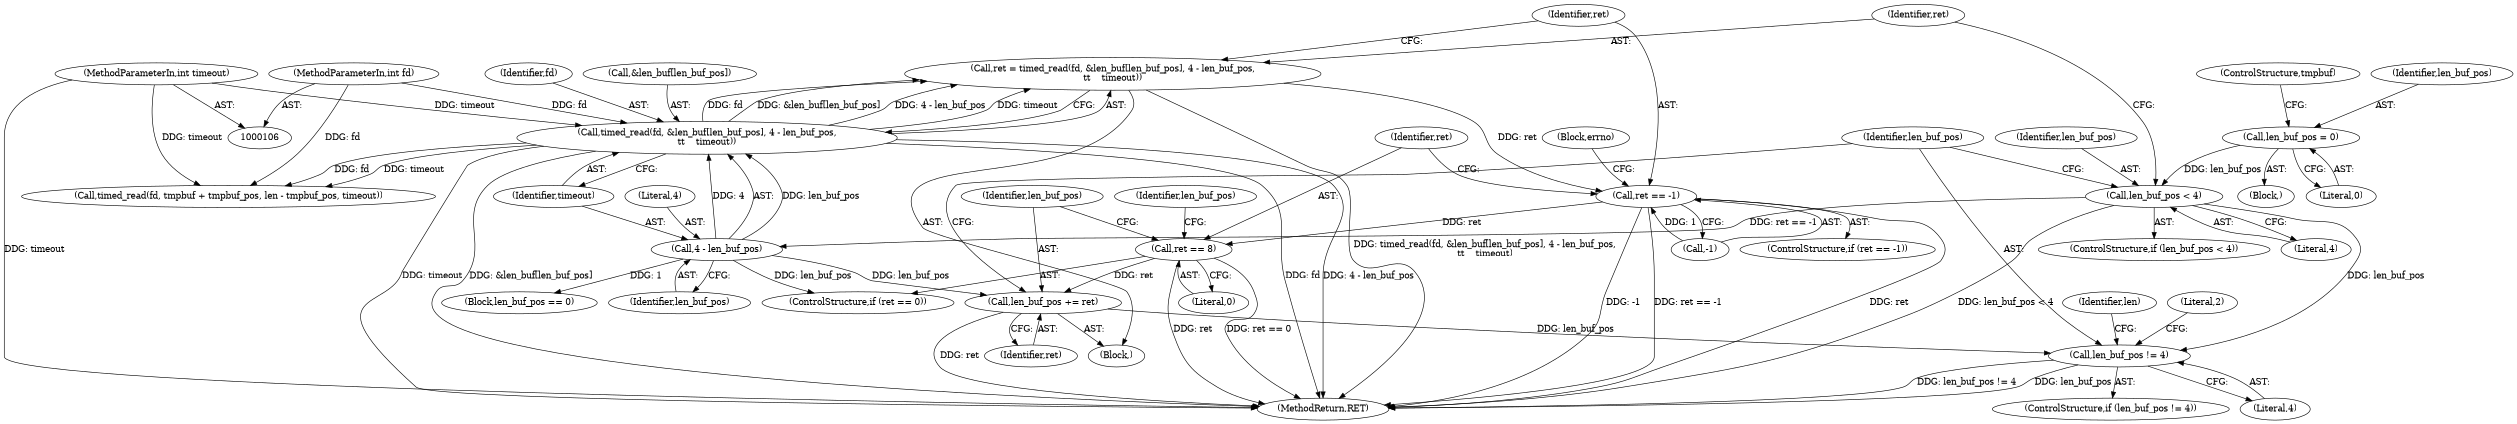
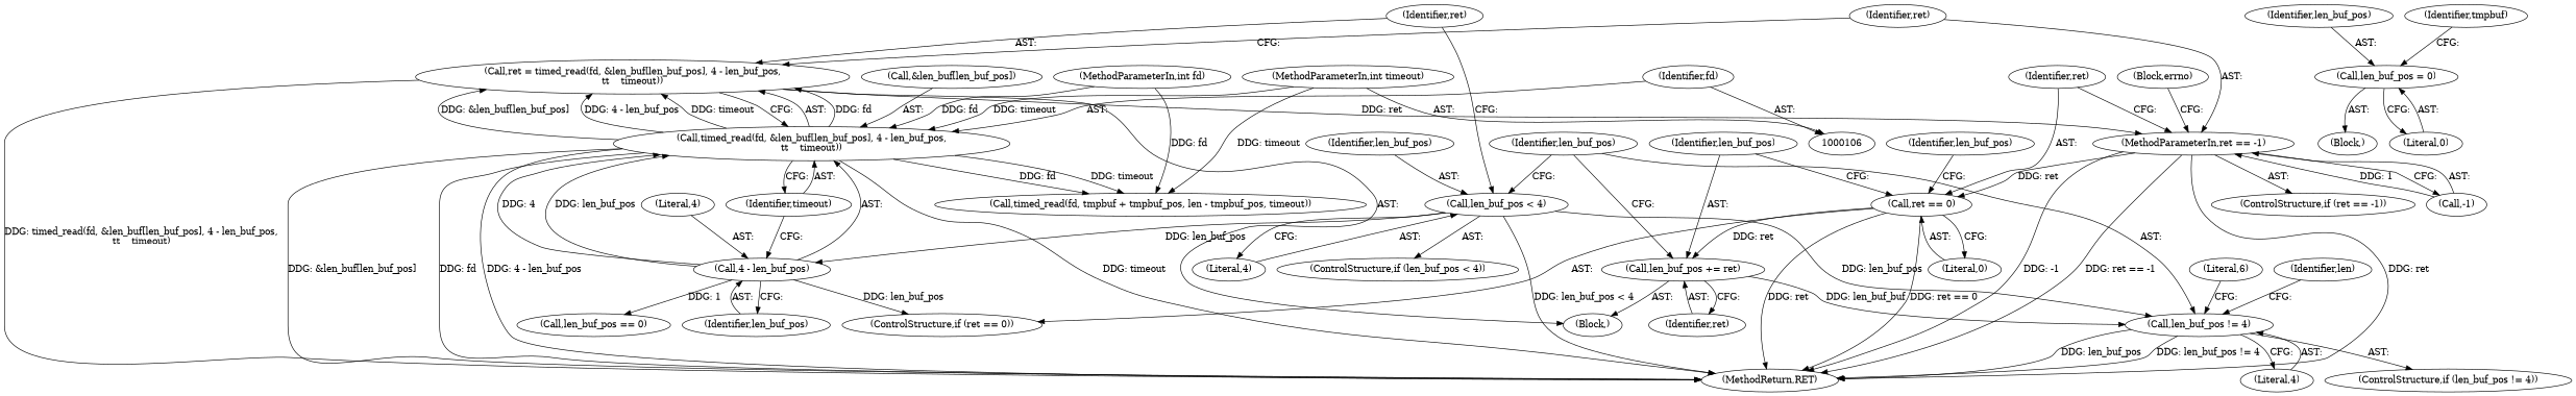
  digraph {
    fontname="DejaVu Serif"
    node [fontname="DejaVu Serif"]
    edge [fontname="DejaVu Serif"]
    n1 [label="(Call,ret = timed_read(fd, &len_buf[len_buf_pos], 4 - len_buf_pos,\n\t\t    timeout))"]
    n2 [label="(Call,timed_read(fd, &len_buf[len_buf_pos], 4 - len_buf_pos,\n\t\t    timeout))"]
-   n3 [label="(Call,ret == -1)"]
+   n3 [label="(MethodParameterIn,ret == -1)"]
    n4 [label="(MethodReturn,RET)"]
    n5 [label="(Block,)"]
    n6 [label="(Call,timed_read(fd, tmpbuf + tmpbuf_pos, len - tmpbuf_pos, timeout))"]
    n7 [label="(Identifier,timeout)"]
-   n8 [label="(Call,ret == 8)"]
+   n8 [label="(Call,ret == 0)"]
    n9 [label="(ControlStructure,if (ret == -1))"]
    n10 [label="(Call,-1)"]
    n11 [label="(Call,4 - len_buf_pos)"]
    n12 [label="(MethodParameterIn,int fd)"]
    1000106
    n14 [label="(Call,len_buf_pos += ret)"]
    n15 [label="(Identifier,len_buf_pos)"]
-   n16 [label="(Block,len_buf_pos == 0)"]
+   n16 [label="(Call,len_buf_pos == 0)"]
    n17 [label="(ControlStructure,if (ret == 0))"]
    n18 [label="(Call,len_buf_pos != 4)"]
    n19 [label="(Identifier,ret)"]
    n20 [label="(Call,len_buf_pos < 4)"]
    n21 [label="(Literal,4)"]
    n22 [label="(ControlStructure,if (len_buf_pos < 4))"]
    n23 [label="(Literal,4)"]
    n24 [label="(ControlStructure,if (len_buf_pos != 4))"]
    n25 [label="(Call,len_buf_pos = 0)"]
    n26 [label="(Block,)"]
    n27 [label="(Literal,0)"]
    n28 [label="(MethodParameterIn,int timeout)"]
    n29 [label="(Literal,0)"]
    n30 [label="(Identifier,len_buf_pos)"]
    n31 [label="(Identifier,ret)"]
    n32 [label="(Identifier,ret)"]
    n33 [label="(Identifier,len_buf_pos)"]
    n34 [label="(Identifier,len_buf_pos)"]
-   n35 [label="(ControlStructure,tmpbuf)"]
+   n35 [label="(Identifier,tmpbuf)"]
    n36 [label="(Identifier,len_buf_pos)"]
    n37 [label="(Identifier,fd)"]
-   n38 [label="(Literal,2)"]
+   n38 [label="(Literal,6)"]
    n39 [label="(Identifier,len_buf_pos)"]
    n40 [label="(Block,errno)"]
    n41 [label="(Identifier,ret)"]
    n42 [label="(Identifier,len)"]
    n43 [label="(Call,&len_buf[len_buf_pos])"]
    n44 [label="(Literal,4)"]
    n1 -> n2 [label="CFG: "]
    n1 -> n3 [label="DDG: ret"]
    n1 -> n4 [label="DDG: timed_read(fd, &len_buf[len_buf_pos], 4 - len_buf_pos,\n\t\t    timeout)"]
    n1 -> n5 [label="AST: "]
    n2 -> n1 [label="AST: "]
    n2 -> n1 [label="DDG: fd"]
    n2 -> n1 [label="DDG: &len_buf[len_buf_pos]"]
    n2 -> n1 [label="DDG: 4 - len_buf_pos"]
    n2 -> n1 [label="DDG: timeout"]
    n2 -> n4 [label="DDG: 4 - len_buf_pos"]
    n2 -> n4 [label="DDG: timeout"]
    n2 -> n4 [label="DDG: &len_buf[len_buf_pos]"]
    n2 -> n4 [label="DDG: fd"]
    n2 -> n6 [label="DDG: fd"]
    n2 -> n6 [label="DDG: timeout"]
    n2 -> n7 [label="CFG: "]
    n3 -> n4 [label="DDG: -1"]
    n3 -> n4 [label="DDG: ret == -1"]
    n3 -> n4 [label="DDG: ret"]
    n3 -> n8 [label="DDG: ret"]
    n3 -> n9 [label="AST: "]
    n3 -> n10 [label="CFG: "]
    n7 -> n2 [label="AST: "]
-   n7 -> n11 [label="AST: "]
+   n7 -> n11 [label="CFG: "]
    n8 -> n4 [label="DDG: ret"]
    n8 -> n4 [label="DDG: ret == 0"]
    n8 -> n14 [label="DDG: ret"]
    n8 -> n17 [label="AST: "]
    n8 -> n29 [label="CFG: "]
    n10 -> n3 [label="AST: "]
    n10 -> n3 [label="DDG: 1"]
    n11 -> n2 [label="AST: "]
    n11 -> n2 [label="DDG: 4"]
    n11 -> n2 [label="DDG: len_buf_pos"]
-   n11 -> n14 [label="DDG: len_buf_pos"]
    n11 -> n15 [label="CFG: "]
    n11 -> n16 [label="DDG: 1"]
    n11 -> n17 [label="DDG: len_buf_pos"]
    n12 -> n2 [label="DDG: fd"]
    n12 -> n6 [label="DDG: fd"]
-   n12 -> 1000106 [label="AST: "]
-   n14 -> n4 [label="DDG: ret"]
+   n37 -> 1000106 [label="AST: "]
    n14 -> n5 [label="AST: "]
-   n14 -> n18 [label="DDG: len_buf_pos"]
+   n14 -> n18 [label="DDG: len_buf_buf"]
    n14 -> n19 [label="CFG: "]
    n15 -> n11 [label="AST: "]
    n18 -> n4 [label="DDG: len_buf_pos != 4"]
    n18 -> n4 [label="DDG: len_buf_pos"]
    n18 -> n23 [label="CFG: "]
    n18 -> n24 [label="AST: "]
    n19 -> n14 [label="AST: "]
    n20 -> n4 [label="DDG: len_buf_pos < 4"]
-   n20 -> n11 [label="DDG: ret == -1"]
+   n20 -> n11 [label="DDG: len_buf_pos"]
    n20 -> n18 [label="DDG: len_buf_pos"]
    n20 -> n21 [label="CFG: "]
    n20 -> n22 [label="AST: "]
    n21 -> n20 [label="AST: "]
    n23 -> n18 [label="AST: "]
-   n25 -> n20 [label="DDG: len_buf_pos"]
    n25 -> n26 [label="AST: "]
    n25 -> n27 [label="CFG: "]
    n27 -> n25 [label="AST: "]
    n28 -> n2 [label="DDG: timeout"]
-   n28 -> n4 [label="DDG: timeout"]
    n28 -> n6 [label="DDG: timeout"]
    n28 -> 1000106 [label="AST: "]
    n29 -> n8 [label="AST: "]
    n30 -> n8 [label="CFG: "]
    n31 -> n3 [label="CFG: "]
    n31 -> n8 [label="AST: "]
    n32 -> n1 [label="AST: "]
    n32 -> n20 [label="CFG: "]
    n33 -> n14 [label="CFG: "]
    n33 -> n18 [label="AST: "]
    n33 -> n20 [label="CFG: "]
    n34 -> n25 [label="AST: "]
    n35 -> n25 [label="CFG: "]
    n36 -> n20 [label="AST: "]
    n37 -> n2 [label="AST: "]
    n38 -> n18 [label="CFG: "]
    n39 -> n8 [label="CFG: "]
    n39 -> n14 [label="AST: "]
    n40 -> n3 [label="CFG: "]
    n41 -> n1 [label="CFG: "]
    n41 -> n3 [label="AST: "]
    n42 -> n18 [label="CFG: "]
    n43 -> n2 [label="AST: "]
    n44 -> n11 [label="AST: "]
  }
